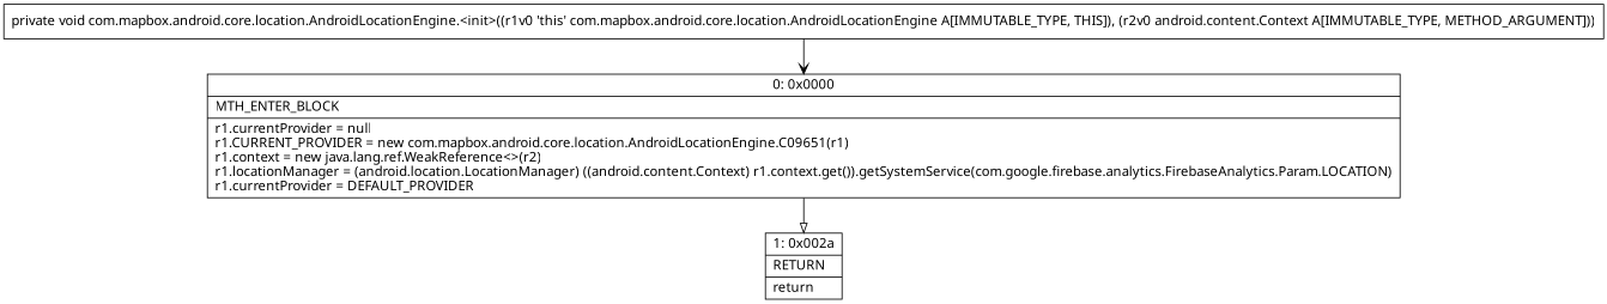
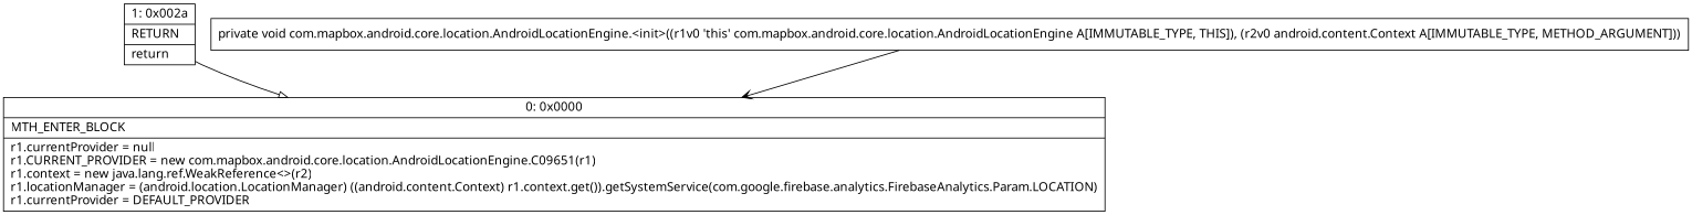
  digraph {
    fontname="Noto Sans"
    node [shape=record fontname="Noto Sans"]
    edge [fontname="Noto Sans"]
    n1 [label="{0\:\ 0x0000|MTH_ENTER_BLOCK\l|r1.currentProvider = null\lr1.CURRENT_PROVIDER = new com.mapbox.android.core.location.AndroidLocationEngine.C09651(r1)\lr1.context = new java.lang.ref.WeakReference\<\>(r2)\lr1.locationManager = (android.location.LocationManager) ((android.content.Context) r1.context.get()).getSystemService(com.google.firebase.analytics.FirebaseAnalytics.Param.LOCATION)\lr1.currentProvider = DEFAULT_PROVIDER\l}"]
    n2 [label="{1\:\ 0x002a|RETURN\l|return\l}"]
    n3 [label="{private void com.mapbox.android.core.location.AndroidLocationEngine.\<init\>((r1v0 'this' com.mapbox.android.core.location.AndroidLocationEngine A[IMMUTABLE_TYPE, THIS]), (r2v0 android.content.Context A[IMMUTABLE_TYPE, METHOD_ARGUMENT])) }"]
-   n1 -> n2 [arrowhead=onormal]
+   n2 -> n1 [arrowhead=onormal]
    n3 -> n1 [arrowhead=vee]
  }
